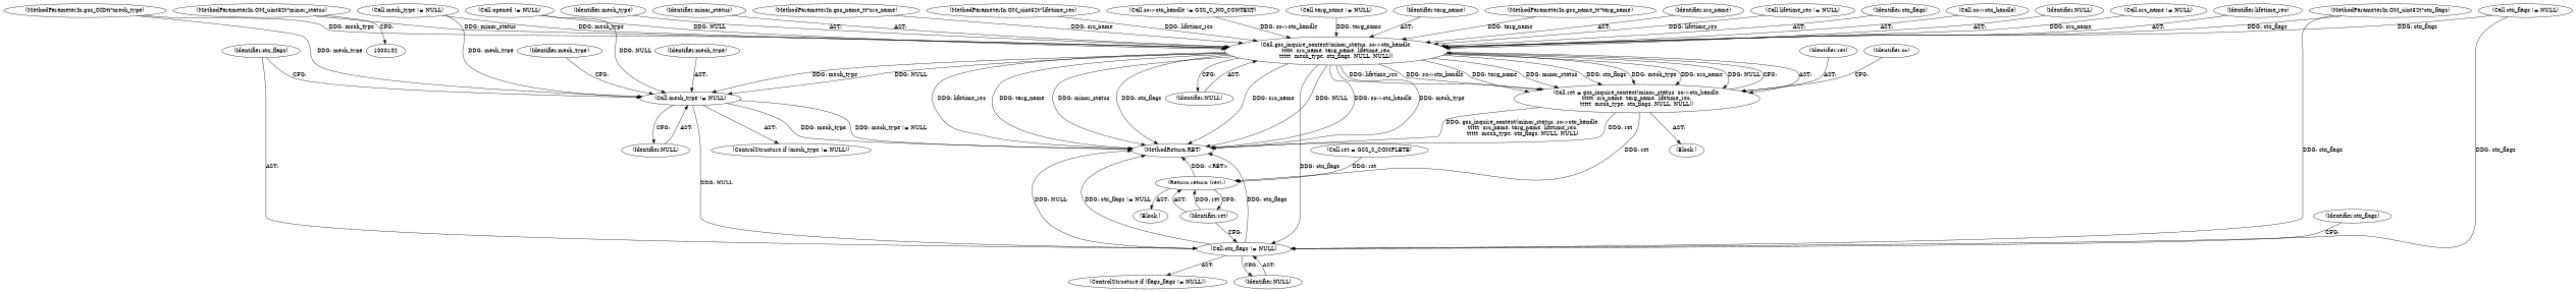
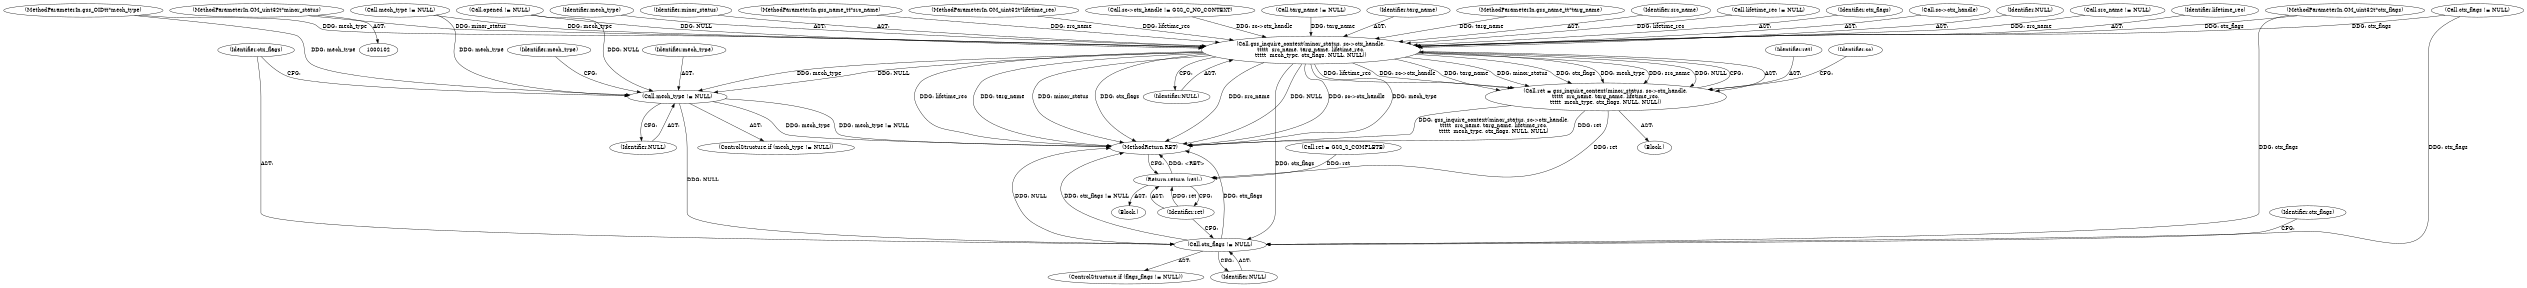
  digraph {
    n1 [label="(MethodParameterIn,OM_uint32\t*minor_status)"]
    n2 [label="(Call,gss_inquire_context(minor_status, sc->ctx_handle,\n\t\t\t\t\t  src_name, targ_name, lifetime_rec,\n\t\t\t\t\t  mech_type, ctx_flags, NULL, NULL))"]
    1000102
    n4 [label="(MethodReturn,RET)"]
    n5 [label="(Call,ret = gss_inquire_context(minor_status, sc->ctx_handle,\n\t\t\t\t\t  src_name, targ_name, lifetime_rec,\n\t\t\t\t\t  mech_type, ctx_flags, NULL, NULL))"]
    n6 [label="(Call,mech_type != NULL)"]
    n7 [label="(Call,ctx_flags != NULL)"]
    n8 [label="(Identifier,NULL)"]
    n9 [label="(Return,return (ret);)"]
    n10 [label="(Block,)"]
    n11 [label="(ControlStructure,if (mech_type != NULL))"]
    n12 [label="(Identifier,NULL)"]
    n13 [label="(ControlStructure,if (flags_flags != NULL))"]
    n14 [label="(Identifier,NULL)"]
    n15 [label="(Block,)"]
    n16 [label="(Identifier,ret)"]
    n17 [label="(Identifier,NULL)"]
    n18 [label="(MethodParameterIn,OM_uint32\t*ctx_flags)"]
    n19 [label="(Call,src_name != NULL)"]
    n20 [label="(Identifier,mech_type)"]
    n21 [label="(Call,opened != NULL)"]
    n22 [label="(Identifier,lifetime_rec)"]
    n23 [label="(Identifier,ret)"]
    n24 [label="(Identifier,mech_type)"]
    n25 [label="(Identifier,ctx_flags)"]
    n26 [label="(Identifier,ctx_flags)"]
    n27 [label="(Identifier,minor_status)"]
    n28 [label="(Identifier,mech_type)"]
    n29 [label="(MethodParameterIn,gss_name_t\t*src_name)"]
    n30 [label="(Call,ret = GSS_S_COMPLETE)"]
    n31 [label="(MethodParameterIn,OM_uint32\t*lifetime_rec)"]
    n32 [label="(Call,sc->ctx_handle != GSS_C_NO_CONTEXT)"]
    n33 [label="(Call,targ_name != NULL)"]
    n34 [label="(Identifier,targ_name)"]
    n35 [label="(Call,mech_type != NULL)"]
    n36 [label="(MethodParameterIn,gss_name_t\t*targ_name)"]
    n37 [label="(Call,ctx_flags != NULL)"]
    n38 [label="(Identifier,src_name)"]
    n39 [label="(Identifier,sc)"]
    n40 [label="(Call,lifetime_rec != NULL)"]
    n41 [label="(MethodParameterIn,gss_OID\t\t*mech_type)"]
    n42 [label="(Identifier,ctx_flags)"]
    n43 [label="(Call,sc->ctx_handle)"]
    n1 -> n2 [label="DDG: minor_status"]
-   n1 -> 1000102 [label="CFG: "]
+   n1 -> 1000102 [label="AST: "]
    n2 -> n4 [label="DDG: lifetime_rec"]
    n2 -> n4 [label="DDG: targ_name"]
    n2 -> n4 [label="DDG: minor_status"]
    n2 -> n4 [label="DDG: ctx_flags"]
    n2 -> n4 [label="DDG: src_name"]
    n2 -> n4 [label="DDG: NULL"]
    n2 -> n4 [label="DDG: sc->ctx_handle"]
    n2 -> n4 [label="DDG: mech_type"]
    n2 -> n5 [label="AST: "]
    n2 -> n5 [label="DDG: lifetime_rec"]
    n2 -> n5 [label="DDG: sc->ctx_handle"]
    n2 -> n5 [label="DDG: targ_name"]
    n2 -> n5 [label="DDG: minor_status"]
    n2 -> n5 [label="DDG: ctx_flags"]
    n2 -> n5 [label="DDG: mech_type"]
    n2 -> n5 [label="DDG: src_name"]
    n2 -> n5 [label="DDG: NULL"]
    n2 -> n6 [label="DDG: mech_type"]
    n2 -> n6 [label="DDG: NULL"]
    n2 -> n7 [label="DDG: ctx_flags"]
    n2 -> n8 [label="CFG: "]
+   n4 -> n9 [label="CFG: "]
    n5 -> n2 [label="CFG: "]
    n5 -> n4 [label="DDG: gss_inquire_context(minor_status, sc->ctx_handle,\n\t\t\t\t\t  src_name, targ_name, lifetime_rec,\n\t\t\t\t\t  mech_type, ctx_flags, NULL, NULL)"]
    n5 -> n4 [label="DDG: ret"]
    n5 -> n9 [label="DDG: ret"]
    n5 -> n10 [label="AST: "]
    n6 -> n4 [label="DDG: mech_type"]
    n6 -> n4 [label="DDG: mech_type != NULL"]
    n6 -> n7 [label="DDG: NULL"]
    n6 -> n11 [label="AST: "]
    n6 -> n12 [label="CFG: "]
    n7 -> n4 [label="DDG: NULL"]
    n7 -> n4 [label="DDG: ctx_flags != NULL"]
    n7 -> n4 [label="DDG: ctx_flags"]
    n7 -> n13 [label="AST: "]
    n7 -> n14 [label="CFG: "]
    n8 -> n2 [label="AST: "]
    n9 -> n4 [label="DDG: <RET>"]
    n9 -> n15 [label="AST: "]
    n9 -> n16 [label="CFG: "]
    n12 -> n6 [label="AST: "]
    n14 -> n7 [label="AST: "]
    n16 -> n7 [label="CFG: "]
    n16 -> n9 [label="AST: "]
    n16 -> n9 [label="DDG: ret"]
    n17 -> n2 [label="AST: "]
    n18 -> n2 [label="DDG: ctx_flags"]
    n18 -> n7 [label="DDG: ctx_flags"]
    n19 -> n2 [label="DDG: src_name"]
    n20 -> n6 [label="AST: "]
    n21 -> n2 [label="DDG: NULL"]
    n21 -> n6 [label="DDG: NULL"]
    n22 -> n2 [label="AST: "]
    n23 -> n5 [label="AST: "]
    n24 -> n2 [label="AST: "]
    n25 -> n6 [label="CFG: "]
    n25 -> n7 [label="AST: "]
    n26 -> n7 [label="CFG: "]
    n27 -> n2 [label="AST: "]
    n28 -> n6 [label="CFG: "]
    n29 -> n2 [label="DDG: src_name"]
    n30 -> n9 [label="DDG: ret"]
    n31 -> n2 [label="DDG: lifetime_rec"]
    n32 -> n2 [label="DDG: sc->ctx_handle"]
    n33 -> n2 [label="DDG: targ_name"]
    n34 -> n2 [label="AST: "]
    n35 -> n2 [label="DDG: mech_type"]
    n35 -> n6 [label="DDG: mech_type"]
    n36 -> n2 [label="DDG: targ_name"]
    n37 -> n2 [label="DDG: ctx_flags"]
    n37 -> n7 [label="DDG: ctx_flags"]
    n38 -> n2 [label="AST: "]
    n39 -> n5 [label="CFG: "]
    n40 -> n2 [label="DDG: lifetime_rec"]
    n41 -> n2 [label="DDG: mech_type"]
    n41 -> n6 [label="DDG: mech_type"]
    n42 -> n2 [label="AST: "]
    n43 -> n2 [label="AST: "]
  }
